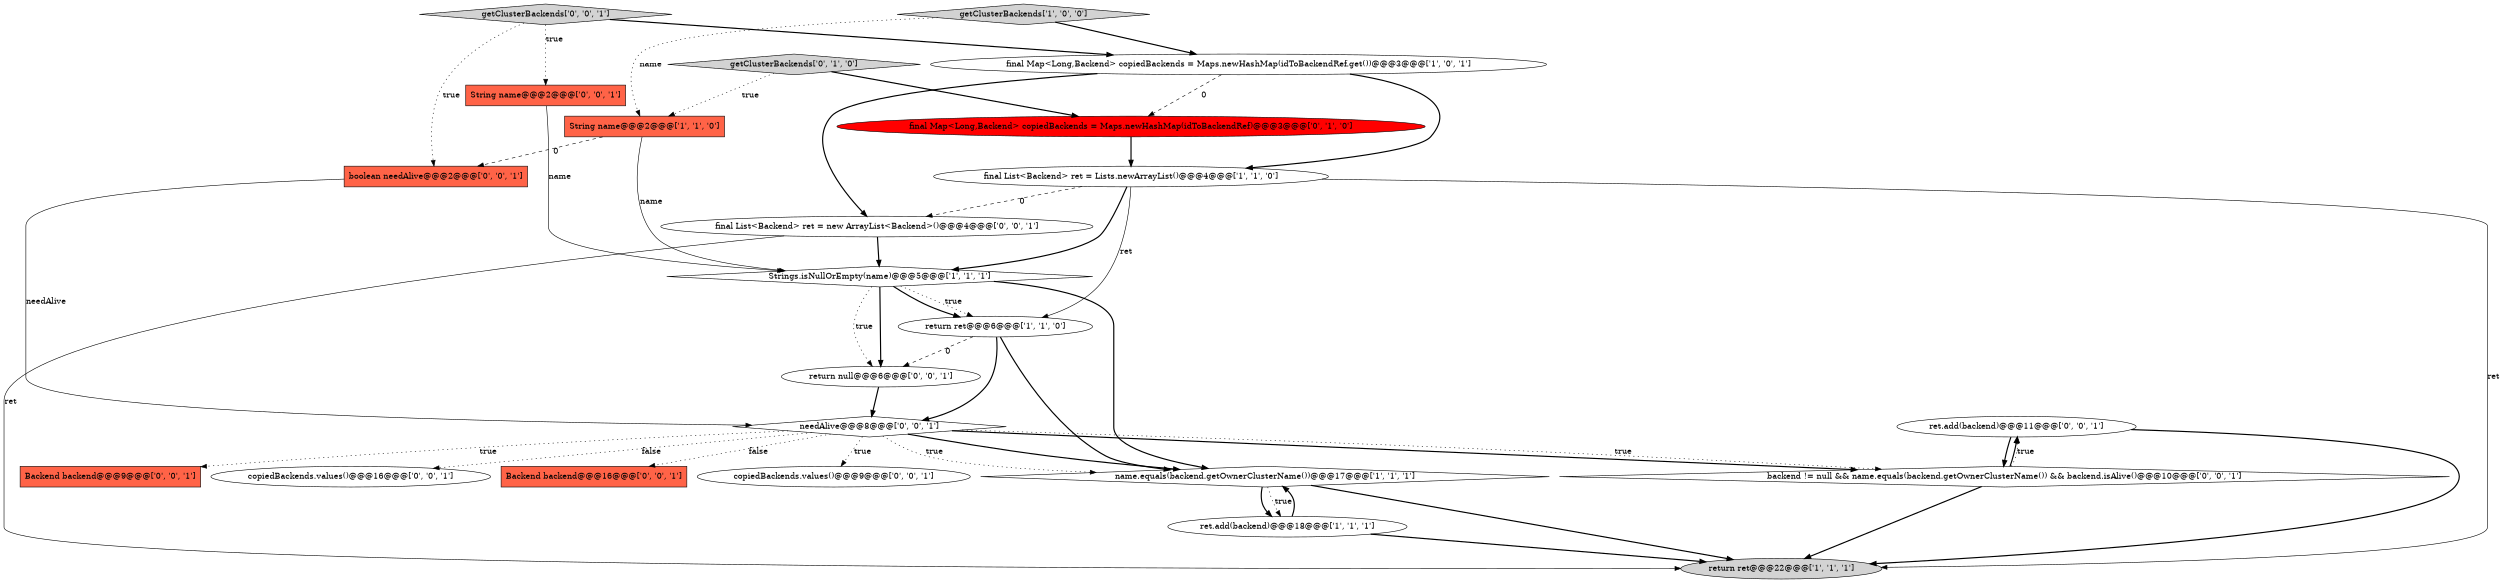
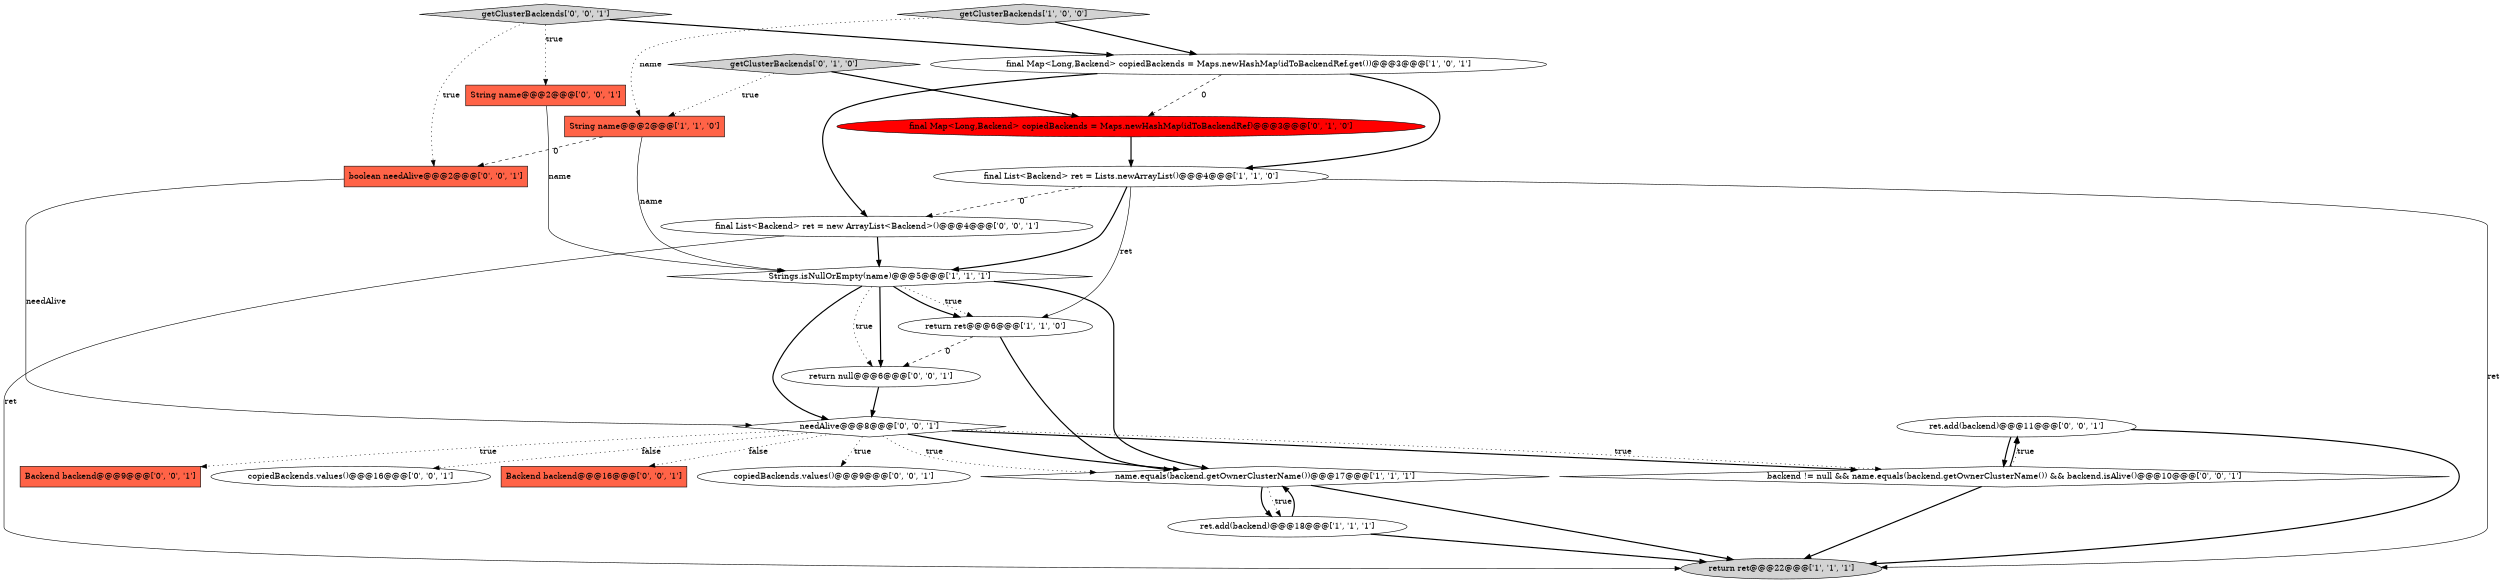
  digraph {
    node [fillcolor=white shape=ellipse style=filled]
    edge [style=bold]
    n1 [label="ret.add(backend)@@@11@@@['0', '0', '1']"]
    n2 [label="backend != null && name.equals(backend.getOwnerClusterName()) && backend.isAlive()@@@10@@@['0', '0', '1']" shape=diamond]
    n3 [fillcolor=lightgray label="return ret@@@22@@@['1', '1', '1']"]
    n4 [label="name.equals(backend.getOwnerClusterName())@@@17@@@['1', '1', '1']" shape=diamond]
    n5 [label="ret.add(backend)@@@18@@@['1', '1', '1']"]
    n6 [label="return ret@@@6@@@['1', '1', '0']"]
    n7 [label="return null@@@6@@@['0', '0', '1']"]
    n8 [label="needAlive@@@8@@@['0', '0', '1']" shape=diamond]
    n9 [label="copiedBackends.values()@@@16@@@['0', '0', '1']"]
    n10 [fillcolor=tomato label="boolean needAlive@@@2@@@['0', '0', '1']" shape=box]
    n11 [fillcolor=tomato label="Backend backend@@@16@@@['0', '0', '1']" shape=box]
    n12 [label="copiedBackends.values()@@@9@@@['0', '0', '1']"]
    n13 [fillcolor=tomato label="Backend backend@@@9@@@['0', '0', '1']" shape=box]
    n14 [fillcolor=tomato label="String name@@@2@@@['1', '1', '0']" shape=box]
    n15 [label="Strings.isNullOrEmpty(name)@@@5@@@['1', '1', '1']" shape=diamond]
    n16 [fillcolor=tomato label="String name@@@2@@@['0', '0', '1']" shape=box]
    n17 [fillcolor=lightgray label="getClusterBackends['1', '0', '0']" shape=diamond]
    n18 [label="final Map<Long,Backend> copiedBackends = Maps.newHashMap(idToBackendRef.get())@@@3@@@['1', '0', '1']"]
    n19 [label="final List<Backend> ret = Lists.newArrayList()@@@4@@@['1', '1', '0']"]
    n20 [label="final List<Backend> ret = new ArrayList<Backend>()@@@4@@@['0', '0', '1']"]
    n21 [fillcolor=red label="final Map<Long,Backend> copiedBackends = Maps.newHashMap(idToBackendRef)@@@3@@@['0', '1', '0']"]
    n22 [fillcolor=lightgray label="getClusterBackends['0', '0', '1']" shape=diamond]
    n23 [fillcolor=lightgray label="getClusterBackends['0', '1', '0']" shape=diamond]
    n1 -> n2
    n1 -> n3
    n2 -> n1
    n2 -> n1 [label=true style=dotted]
    n2 -> n3
    n4 -> n3
    n4 -> n5
    n4 -> n5 [label=true style=dotted]
    n5 -> n3
    n5 -> n4
    n6 -> n4
    n6 -> n7 [label=0 style=dashed]
    n7 -> n8
    n8 -> n2
    n8 -> n2 [label=true style=dotted]
    n8 -> n4 [label=true style=dotted]
    n8 -> n4
    n8 -> n9 [label=false style=dotted]
    n8 -> n11 [label=false style=dotted]
    n8 -> n12 [label=true style=dotted]
    n8 -> n13 [label=true style=dotted]
    n10 -> n8 [label=needAlive style=solid]
    n14 -> n10 [label=0 style=dashed]
    n14 -> n15 [label=name style=solid]
    n15 -> n4
    n15 -> n6 [label=true style=dotted]
    n15 -> n6
    n15 -> n7 [label=true style=dotted]
    n15 -> n7
-   n6 -> n8
+   n15 -> n8
    n16 -> n15 [label=name style=solid]
    n17 -> n14 [label=name style=dotted]
    n17 -> n18
    n18 -> n19
    n18 -> n20
    n18 -> n21 [label=0 style=dashed]
    n19 -> n3 [label=ret style=solid]
    n19 -> n6 [label=ret style=solid]
    n19 -> n15
    n19 -> n20 [label=0 style=dashed]
    n20 -> n3 [label=ret style=solid]
    n20 -> n15
    n21 -> n19
    n22 -> n10 [label=true style=dotted]
    n22 -> n16 [label=true style=dotted]
    n22 -> n18
    n23 -> n14 [label=true style=dotted]
    n23 -> n21
  }
